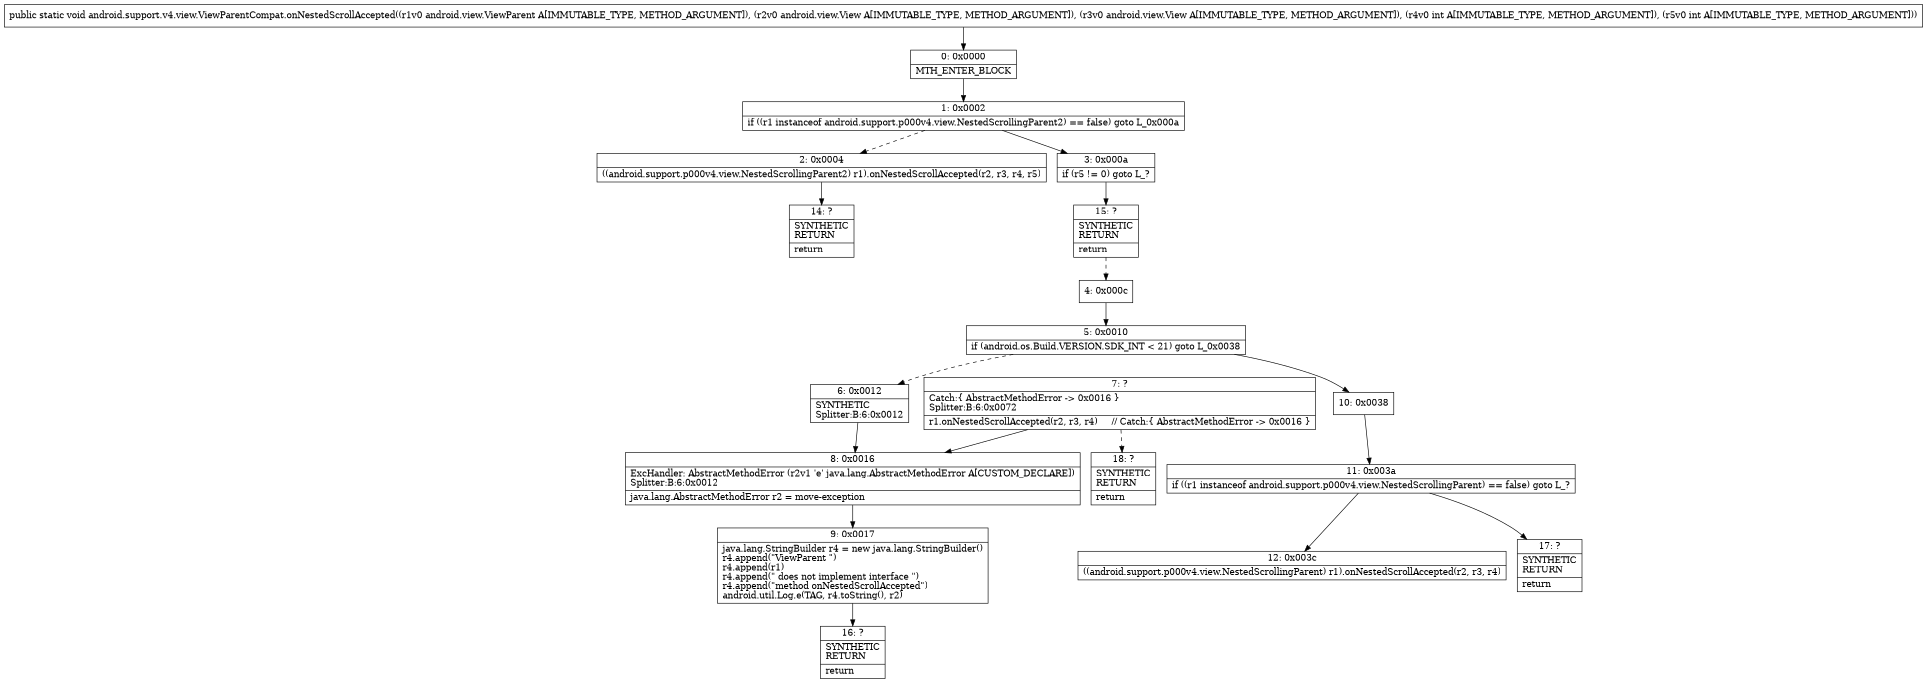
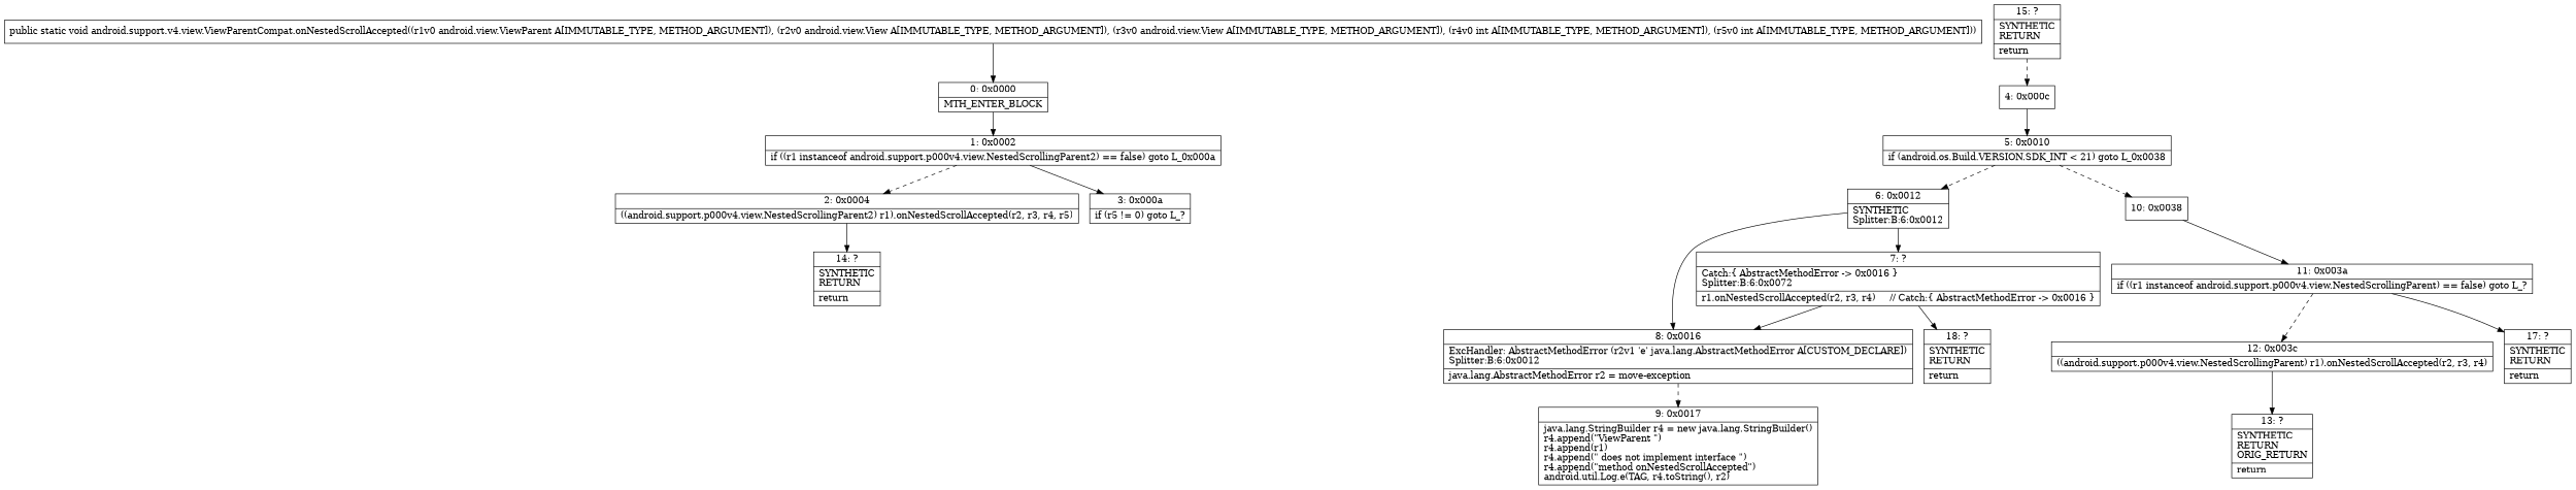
  digraph {
    node [shape=record]
    n1 [label="{0\:\ 0x0000|MTH_ENTER_BLOCK\l}"]
    n2 [label="{1\:\ 0x0002|if ((r1 instanceof android.support.p000v4.view.NestedScrollingParent2) == false) goto L_0x000a\l}"]
    n3 [label="{2\:\ 0x0004|((android.support.p000v4.view.NestedScrollingParent2) r1).onNestedScrollAccepted(r2, r3, r4, r5)\l}"]
    n4 [label="{3\:\ 0x000a|if (r5 != 0) goto L_?\l}"]
    n5 [label="{14\:\ ?|SYNTHETIC\lRETURN\l|return\l}"]
    n6 [label="{15\:\ ?|SYNTHETIC\lRETURN\l|return\l}"]
    n7 [label="{4\:\ 0x000c}"]
    n8 [label="{5\:\ 0x0010|if (android.os.Build.VERSION.SDK_INT \< 21) goto L_0x0038\l}"]
    n9 [label="{6\:\ 0x0012|SYNTHETIC\lSplitter:B:6:0x0012\l}"]
    n10 [label="{10\:\ 0x0038}"]
    n11 [label="{7\:\ ?|Catch:\{ AbstractMethodError \-\> 0x0016 \}\lSplitter:B:6:0x0072\l|r1.onNestedScrollAccepted(r2, r3, r4)     \/\/ Catch:\{ AbstractMethodError \-\> 0x0016 \}\l}"]
    n12 [label="{8\:\ 0x0016|ExcHandler: AbstractMethodError (r2v1 'e' java.lang.AbstractMethodError A[CUSTOM_DECLARE])\lSplitter:B:6:0x0012\l|java.lang.AbstractMethodError r2 = move\-exception\l}"]
    n13 [label="{11\:\ 0x003a|if ((r1 instanceof android.support.p000v4.view.NestedScrollingParent) == false) goto L_?\l}"]
    n14 [label="{18\:\ ?|SYNTHETIC\lRETURN\l|return\l}"]
    n15 [label="{9\:\ 0x0017|java.lang.StringBuilder r4 = new java.lang.StringBuilder()\lr4.append(\"ViewParent \")\lr4.append(r1)\lr4.append(\" does not implement interface \")\lr4.append(\"method onNestedScrollAccepted\")\landroid.util.Log.e(TAG, r4.toString(), r2)\l}"]
-   n16 [label="{16\:\ ?|SYNTHETIC\lRETURN\l|return\l}"]
    n17 [label="{12\:\ 0x003c|((android.support.p000v4.view.NestedScrollingParent) r1).onNestedScrollAccepted(r2, r3, r4)\l}"]
    n18 [label="{17\:\ ?|SYNTHETIC\lRETURN\l|return\l}"]
+   n19 [label="{13\:\ ?|SYNTHETIC\lRETURN\lORIG_RETURN\l|return\l}"]
    n20 [label="{public static void android.support.v4.view.ViewParentCompat.onNestedScrollAccepted((r1v0 android.view.ViewParent A[IMMUTABLE_TYPE, METHOD_ARGUMENT]), (r2v0 android.view.View A[IMMUTABLE_TYPE, METHOD_ARGUMENT]), (r3v0 android.view.View A[IMMUTABLE_TYPE, METHOD_ARGUMENT]), (r4v0 int A[IMMUTABLE_TYPE, METHOD_ARGUMENT]), (r5v0 int A[IMMUTABLE_TYPE, METHOD_ARGUMENT])) }"]
    n1 -> n2
    n2 -> n3 [style=dashed]
    n2 -> n4
    n3 -> n5
-   n4 -> n6
    n6 -> n7 [style=dashed]
    n7 -> n8
    n8 -> n9 [style=dashed]
-   n8 -> n10
+   n8 -> n10 [style=dashed]
+   n9 -> n11
    n9 -> n12
    n10 -> n13
    n11 -> n12
-   n11 -> n14 [style=dashed]
-   n12 -> n15
-   n13 -> n17 [style=solid]
+   n11 -> n14
+   n12 -> n15 [style=dashed]
+   n13 -> n17 [style=dashed]
    n13 -> n18
-   n15 -> n16
+   n17 -> n19
    n20 -> n1
  }
